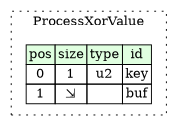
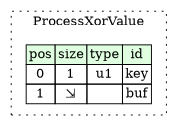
  digraph {
    rankdir=LR
-   n1 [label=<<TABLE BORDER="0" CELLBORDER="1" CELLSPACING="0"> 			<TR><TD BGCOLOR="#E0FFE0">pos</TD><TD BGCOLOR="#E0FFE0">size</TD><TD BGCOLOR="#E0FFE0">type</TD><TD BGCOLOR="#E0FFE0">id</TD></TR> 			<TR><TD PORT="key_pos">0</TD><TD PORT="key_size">1</TD><TD>u2</TD><TD PORT="key_type">key</TD></TR> 			<TR><TD PORT="buf_pos">1</TD><TD PORT="buf_size">⇲</TD><TD></TD><TD PORT="buf_type">buf</TD></TR> 		</TABLE>> shape=plaintext]
+   n1 [label=<<TABLE BORDER="0" CELLBORDER="1" CELLSPACING="0"> 			<TR><TD BGCOLOR="#E0FFE0">pos</TD><TD BGCOLOR="#E0FFE0">size</TD><TD BGCOLOR="#E0FFE0">type</TD><TD BGCOLOR="#E0FFE0">id</TD></TR> 			<TR><TD PORT="key_pos">0</TD><TD PORT="key_size">1</TD><TD>u1</TD><TD PORT="key_type">key</TD></TR> 			<TR><TD PORT="buf_pos">1</TD><TD PORT="buf_size">⇲</TD><TD></TD><TD PORT="buf_type">buf</TD></TR> 		</TABLE>> shape=plaintext]
    subgraph cluster_1 {
      label=ProcessXorValue
      style=dotted
      n1
    }
  }
